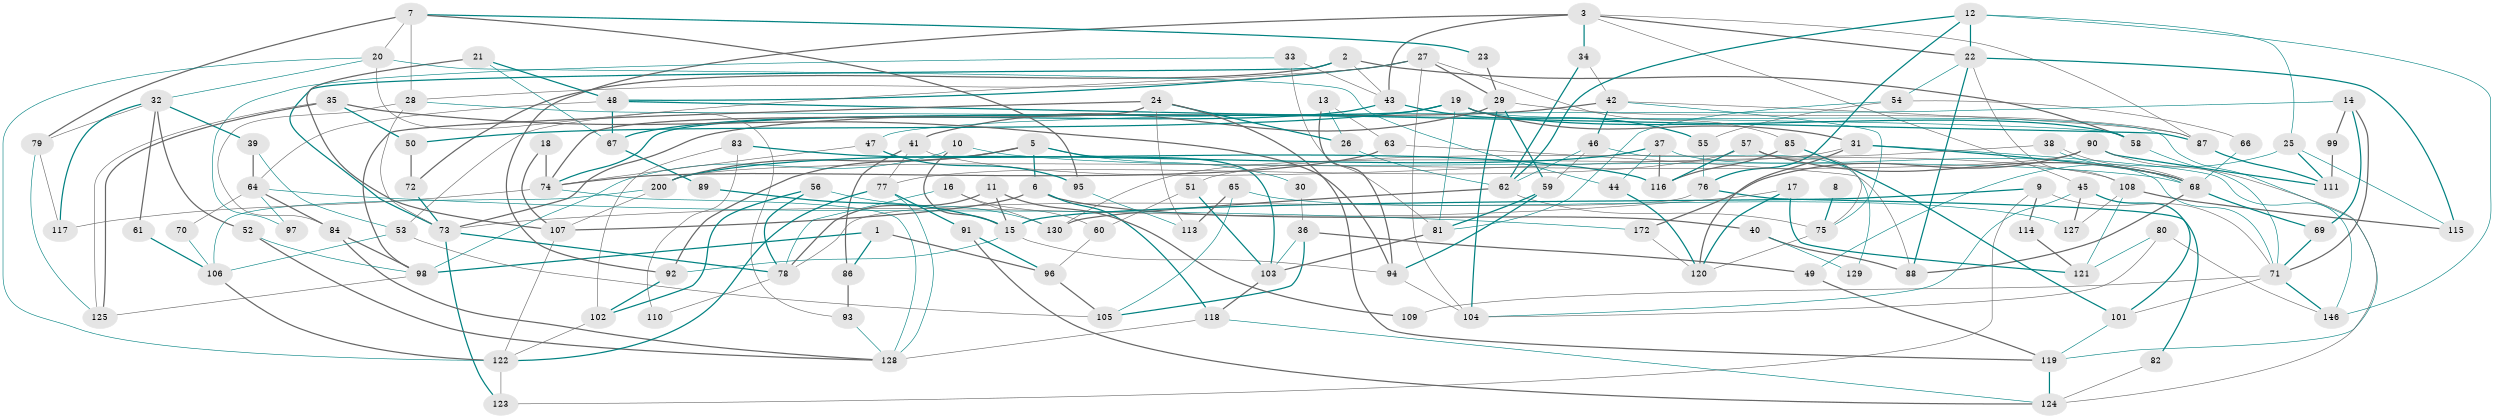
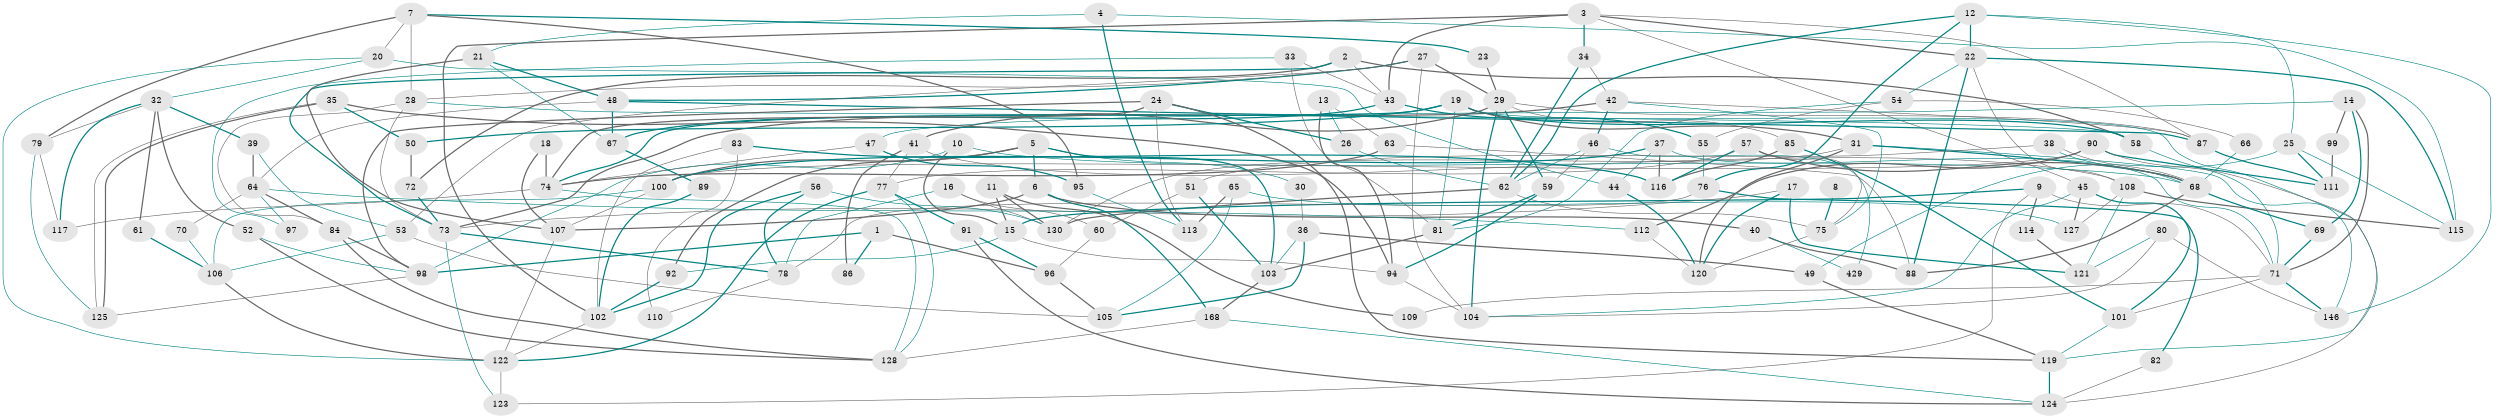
  graph {
    node [color=gray90 style=filled]
    edge [color=gray40 style=bold]
    1
    86
    96
    98
-   93
    105
    125
    2
    43
    58
    72
    73
    67
    55
    71
    123
    78
    3
    22
    34
    45
    87
    92
    115
    54
    88
    108
    62
    42
    104
    101
    127
    111
    102
+   4
    21
    113
    107
    48
    5
    6
    30
-   100 [label=200]
+   100
    103
    40
-   118
+   118 [label=168]
    36
    106
-   129
+   129 [label=429]
    122
    128
    124
    7
    20
    23
    28
    79
    95
    32
    44
    29
    84
    117
    8
    75
    41
    59
    120
    9
    15
    114
    94
    109
    n74 [label=146]
    121
    10
    68
    69
    11
    130
    12
    25
    76
    49
    82
    13
    26
    63
    74
    14
    47
    99
    16
    60
    110
    17
    18
    19
    31
    50
    81
    119
    39
    52
    61
    64
    89
    66
    24
    27
    53
    85
    116
    77
    33
    97
    46
    35
    37
    38
    51
    70
-   112 [label=172]
+   112
    91
    56
    57
    65
    80
    83
    90
    1 -- 86 [color=teal]
    1 -- 96
    1 -- 98 [color=teal]
-   86 -- 93
    96 -- 105
    98 -- 125 [style=solid]
-   93 -- 128 [color=teal style=solid]
    2 -- 43 [style=solid]
    2 -- 58
    2 -- 72
    2 -- 73 [color=teal]
    43 -- 67 [color=teal]
    43 -- 55 [color=teal]
    58 -- 71 [color=teal style=solid]
    72 -- 73 [color=teal]
-   73 -- 123 [color=teal]
+   73 -- 123 [color=teal style=solid]
    73 -- 78 [color=teal]
    67 -- 89 [color=teal]
    55 -- 76 [color=teal style=solid]
    71 -- 101 [style=solid]
    71 -- 109 [style=solid]
    71 -- n74 [color=teal]
    78 -- 110 [style=solid]
    3 -- 43
    3 -- 22
    3 -- 34 [color=teal]
    3 -- 45 [style=solid]
    3 -- 87 [style=solid]
-   3 -- 92
+   3 -- 102
    22 -- 115 [color=teal]
    22 -- 54 [color=teal style=solid]
    22 -- 88 [color=teal]
    22 -- 108 [style=solid]
    34 -- 62 [color=teal]
    34 -- 42 [style=solid]
    45 -- 104 [color=teal style=solid]
    45 -- 101 [color=teal]
    45 -- 127
    87 -- 111 [color=teal]
    92 -- 102 [color=teal]
    54 -- 55 [style=solid]
    54 -- 81 [color=teal style=solid]
    54 -- 66 [style=solid]
    108 -- 115
    108 -- 127 [style=solid]
    108 -- 121 [color=teal style=solid]
    62 -- 75 [style=solid]
    62 -- 130
    42 -- 73
    42 -- 87 [style=solid]
    42 -- 75 [color=teal style=solid]
    42 -- 46 [color=teal]
    101 -- 119 [color=teal style=solid]
    102 -- 122 [style=solid]
+   4 -- 115 [color=teal style=solid]
+   4 -- 21 [color=teal style=solid]
+   4 -- 113 [color=teal]
    21 -- 67 [color=teal style=solid]
    21 -- 107
    21 -- 48 [color=teal]
    107 -- 122 [style=solid]
    48 -- 67 [color=teal]
    48 -- 87 [color=teal]
    48 -- 64 [style=solid]
    5 -- 92
    5 -- 6 [color=teal]
    5 -- 30 [color=teal style=solid]
    5 -- 100
    5 -- 103 [color=teal]
    6 -- 107
    6 -- 40
    6 -- 118 [color=teal]
    30 -- 36 [style=solid]
    100 -- 107 [style=solid]
    100 -- 106 [color=teal style=solid]
    103 -- 118
    40 -- 88
    40 -- 129 [color=teal style=solid]
    118 -- 128 [style=solid]
    118 -- 124 [color=teal style=solid]
    36 -- 105 [color=teal]
    36 -- 103 [color=teal style=solid]
    36 -- 49
    106 -- 122
    122 -- 123 [style=solid]
    7 -- 20 [style=solid]
    7 -- 23 [color=teal]
    7 -- 28 [style=solid]
    7 -- 79
    7 -- 95
-   20 -- 93 [style=solid]
    20 -- 122 [color=teal style=solid]
    20 -- 32 [color=teal style=solid]
    20 -- 44 [color=teal style=solid]
    23 -- 29
    28 -- 58 [color=teal style=solid]
    28 -- 73 [style=solid]
    28 -- 84 [style=solid]
    79 -- 125 [color=teal style=solid]
    79 -- 117 [style=solid]
    95 -- 113 [color=teal style=solid]
    32 -- 79 [style=solid]
    32 -- 117 [color=teal]
    32 -- 39 [color=teal]
    32 -- 52
    32 -- 61
    44 -- 120 [color=teal]
    29 -- 87 [style=solid]
    29 -- 104 [color=teal]
    29 -- 41
    29 -- 59 [color=teal]
    84 -- 98
    84 -- 128
    8 -- 75 [color=teal]
    75 -- 120 [style=solid]
    41 -- 86
    41 -- 108 [style=solid]
    41 -- 77 [style=solid]
    59 -- 94 [color=teal]
    59 -- 81 [color=teal]
    9 -- 71 [style=solid]
    9 -- 123 [style=solid]
    9 -- 15 [color=teal]
    9 -- 114
    15 -- 92 [color=teal style=solid]
    15 -- 94 [style=solid]
    114 -- 121
    94 -- 104 [style=solid]
    10 -- 98 [color=teal style=solid]
    10 -- 15
    10 -- 68 [color=teal style=solid]
    68 -- 88
    68 -- 69 [color=teal]
    69 -- 71 [color=teal]
    11 -- 15
    11 -- 109
-   11 -- 78
+   11 -- 130
    12 -- 22 [color=teal]
    12 -- 62 [color=teal]
    12 -- n74 [color=teal style=solid]
    12 -- 25 [color=teal style=solid]
    12 -- 76 [color=teal]
    25 -- 115 [color=teal style=solid]
    25 -- 111 [color=teal]
    25 -- 49 [color=teal style=solid]
    76 -- 78 [style=solid]
    76 -- 82 [color=teal]
    49 -- 119
    82 -- 124 [style=solid]
    13 -- 94
    13 -- 26 [color=teal style=solid]
    13 -- 63 [style=solid]
    26 -- 62 [color=teal style=solid]
    63 -- 88 [style=solid]
    63 -- 74
    74 -- 128 [color=teal style=solid]
    74 -- 117 [style=solid]
    14 -- 71
    14 -- 69 [color=teal]
    14 -- 47 [color=teal style=solid]
    14 -- 99
    47 -- 95 [color=teal]
    47 -- 74 [style=solid]
    99 -- 111
    16 -- 78 [color=teal style=solid]
    16 -- 130 [style=solid]
    16 -- 60 [style=solid]
    60 -- 96 [style=solid]
    17 -- 73 [style=solid]
    17 -- 120 [color=teal]
    17 -- 121 [color=teal]
    18 -- 107
    18 -- 74
    19 -- 58 [color=teal]
    19 -- 74 [color=teal]
    19 -- 31
    19 -- 50 [color=teal]
    19 -- 81 [color=teal style=solid]
    19 -- 119 [color=teal style=solid]
    31 -- 120
    31 -- n74 [color=teal style=solid]
    31 -- 68 [color=teal]
    31 -- 130 [style=solid]
    50 -- 72
    81 -- 103
    119 -- 124 [color=teal]
    39 -- 64
    39 -- 53 [color=teal style=solid]
    52 -- 98 [color=teal style=solid]
    52 -- 128
    61 -- 106 [color=teal]
    64 -- 84
    64 -- 97 [color=teal style=solid]
    64 -- 70 [style=solid]
    64 -- 112 [color=teal style=solid]
-   89 -- 15 [color=teal]
+   89 -- 102 [color=teal]
    66 -- 68 [color=teal style=solid]
    24 -- 98
    24 -- 113 [style=solid]
    24 -- 26 [color=teal]
    24 -- 74
    24 -- 119
    27 -- 104 [style=solid]
    27 -- 48 [color=teal]
    27 -- 28 [style=solid]
    27 -- 29
    27 -- 53 [style=solid]
-   27 -- 85 [style=solid]
+   29 -- 85 [style=solid]
    53 -- 105 [style=solid]
    53 -- 106 [color=teal style=solid]
    85 -- 101 [color=teal]
    85 -- 116
    77 -- 122 [color=teal]
    77 -- 128 [color=teal style=solid]
    77 -- 91 [color=teal]
    33 -- 43 [style=solid]
    33 -- 81 [style=solid]
    33 -- 97 [color=teal style=solid]
    46 -- 62 [color=teal style=solid]
    46 -- 129 [color=teal style=solid]
    46 -- 59 [style=solid]
    35 -- 125 [style=solid]
    35 -- 125
    35 -- 94
    35 -- 50 [color=teal]
    37 -- 71 [color=teal style=solid]
    37 -- 100 [color=teal]
    37 -- 44 [color=teal style=solid]
    37 -- 116
    38 -- 68 [color=teal style=solid]
    38 -- 68 [style=solid]
    38 -- 51 [style=solid]
    51 -- 103 [color=teal]
    51 -- 60 [style=solid]
    70 -- 106 [color=teal style=solid]
    112 -- 120 [style=solid]
    91 -- 96 [color=teal]
    91 -- 124
    56 -- 78 [color=teal]
    56 -- 102 [color=teal]
    56 -- 130 [color=teal style=solid]
    57 -- 75 [style=solid]
    57 -- 68
    57 -- 116 [color=teal]
    57 -- 77 [style=solid]
    65 -- 105 [color=teal style=solid]
    65 -- 127 [color=teal style=solid]
    65 -- 113
    80 -- 104 [style=solid]
    80 -- n74 [style=solid]
    80 -- 121 [color=teal style=solid]
    83 -- 102 [style=solid]
    83 -- 110 [style=solid]
    83 -- 116 [color=teal]
    90 -- 111 [color=teal]
    90 -- 100 [style=solid]
    90 -- 124 [style=solid]
    90 -- 112
  }
